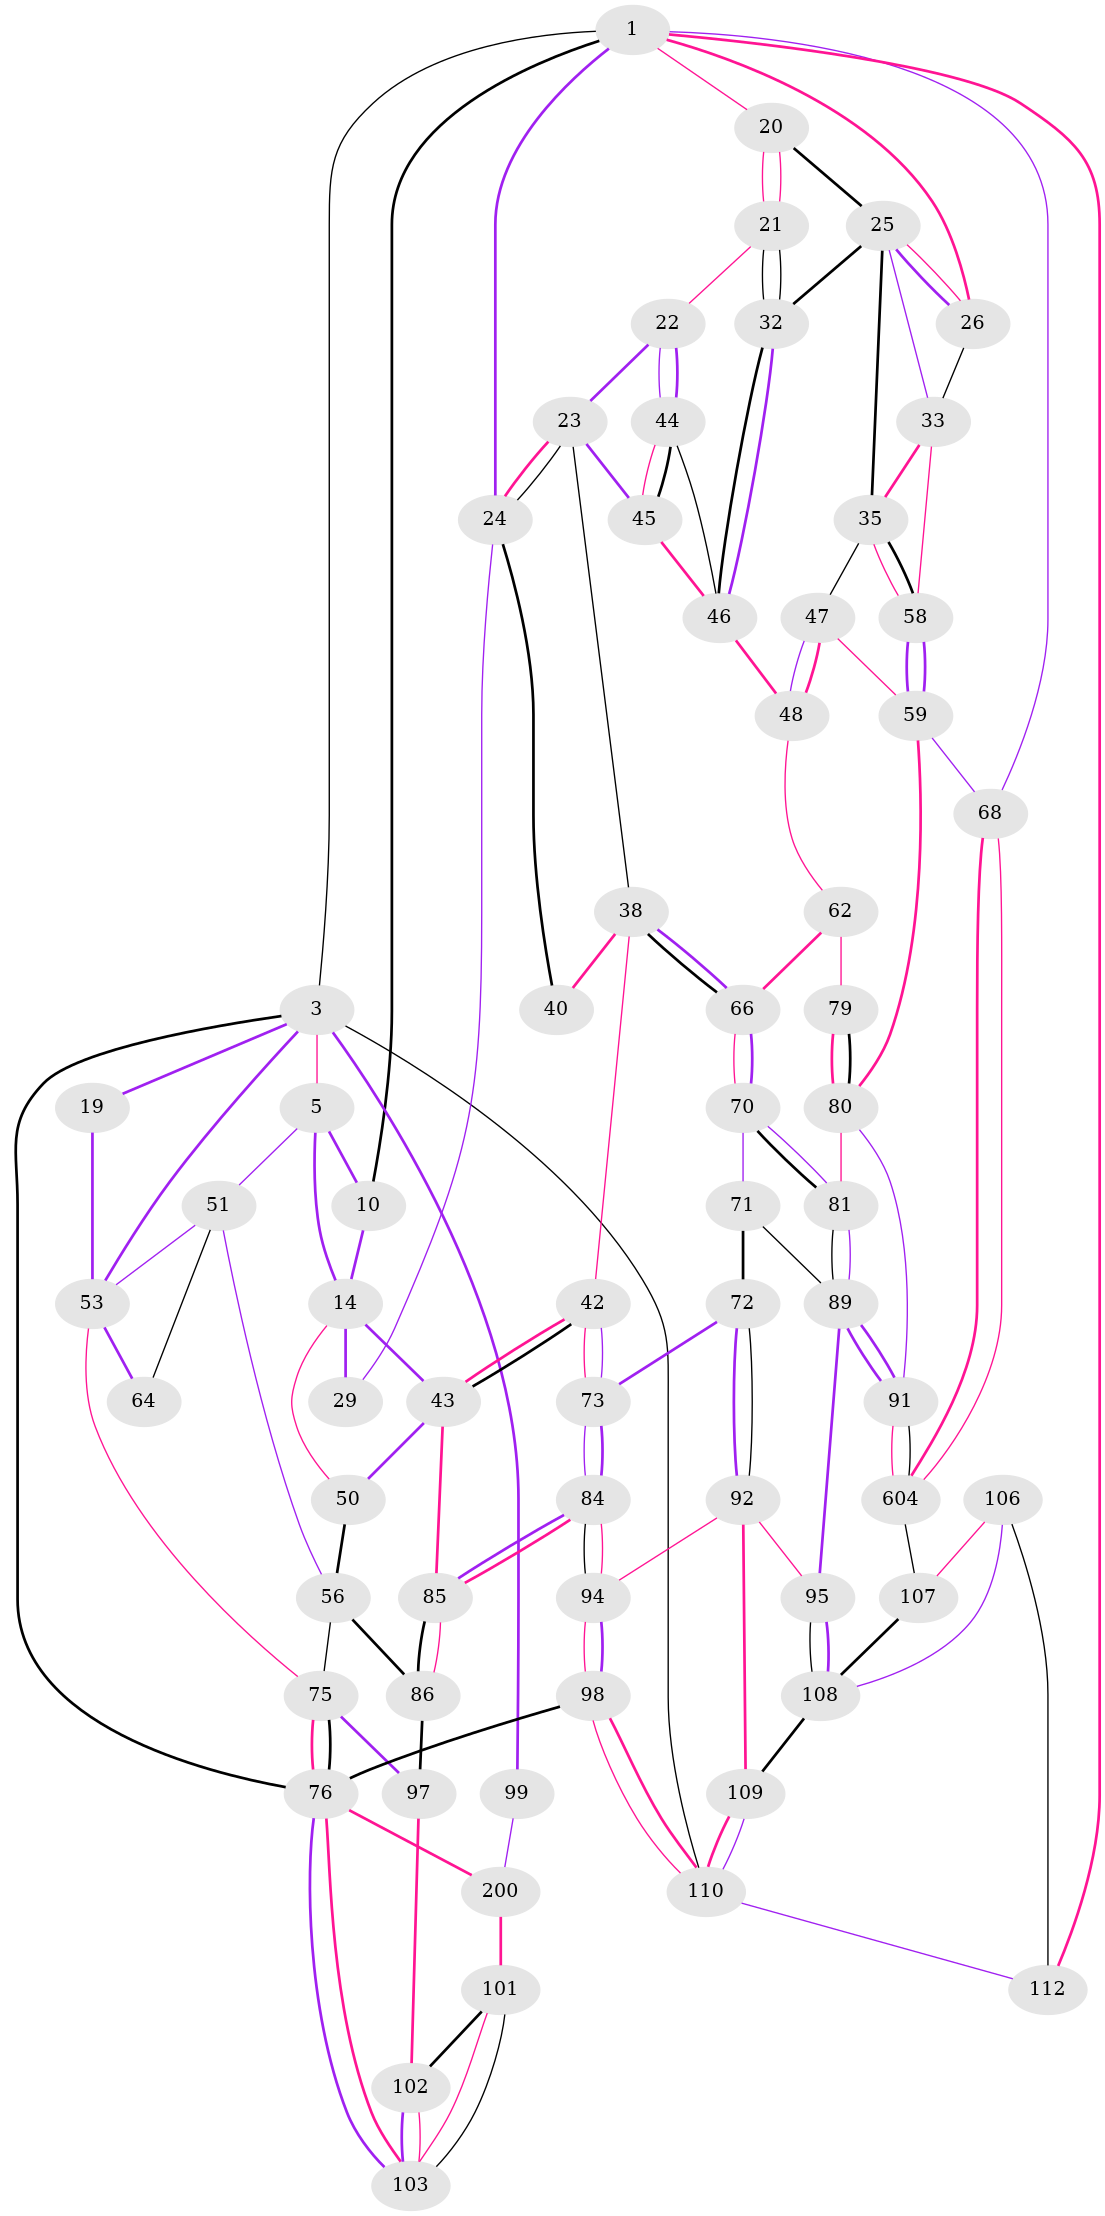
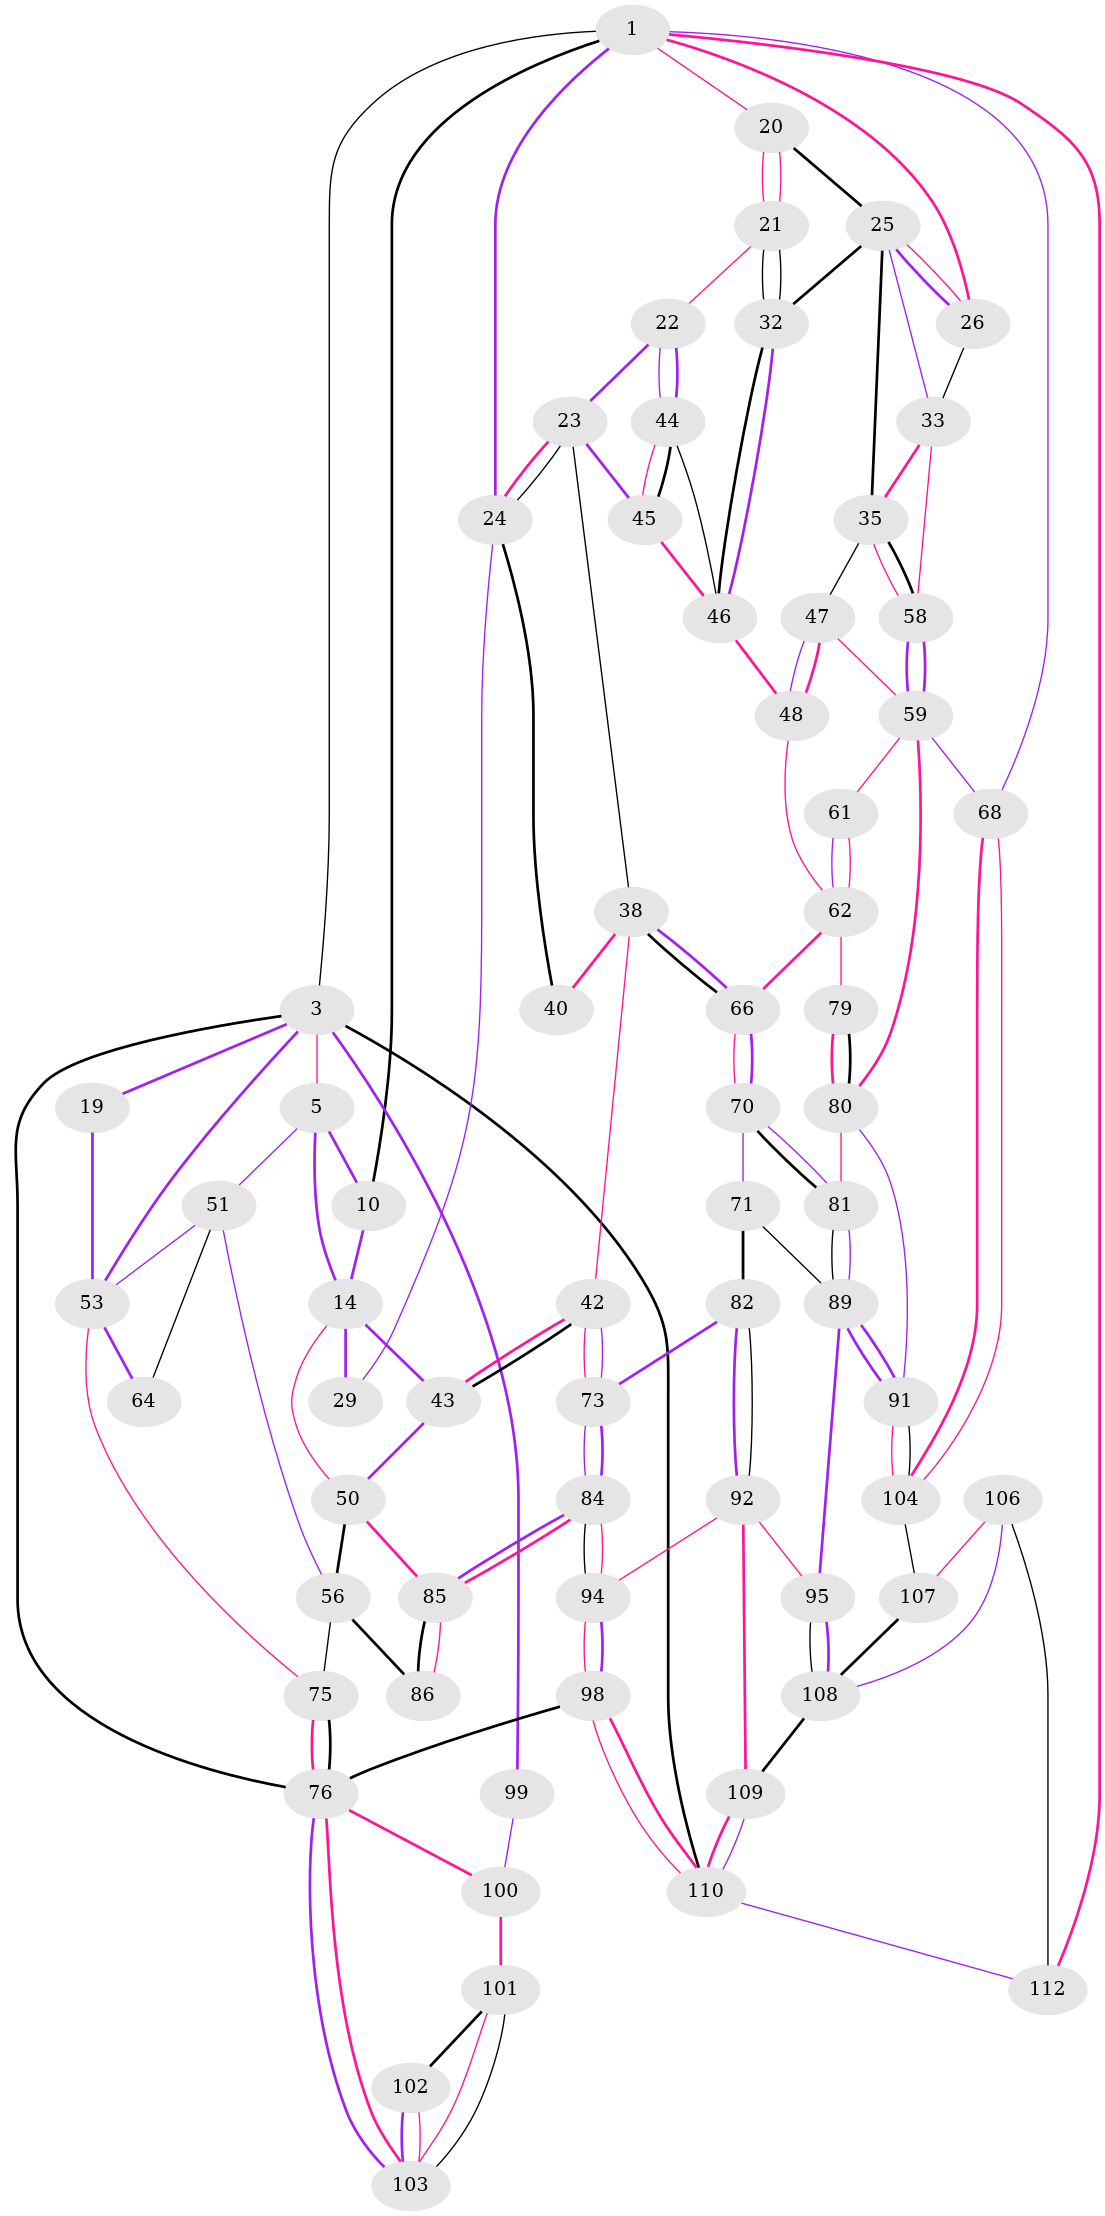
  graph {
    node [color=gray90 style=filled]
    edge [color=deeppink style=bold]
    1 [super="+2+7"]
    3 [super="+4+78"]
    10 [super="+12"]
    20
    24 [super="+27"]
    26
    68
    112
    5 [super="+6+11"]
    19
    53 [super="+74+54"]
    76 [super="+77"]
    99
    110 [super="+116"]
    14 [super="+15+41"]
    21
    25 [super="+30"]
    29
    40
    33 [super="+34"]
-   104 [label=604]
+   104
    51 [super="+52+57"]
    64
    75 [super="+83"]
-   100 [label=200]
+   100
    103
    43
    50 [super="+55"]
    56 [super="+82"]
    85
    22
    32
    35 [super="+36"]
    23 [super="+37"]
    44
    46 [super="+49"]
    38 [super="+39"]
    45
    42
    66
    58
    47
    48
    59 [super="+60+69"]
    73
    70
    84
    62 [super="+63"]
+   61
    80 [super="+88"]
    79
    86
-   97
    81
    91
    71
    107
-   72
+   72 [label=82]
    89 [super="+90"]
    92 [super="+96+93"]
    95
    94
    109
    102
    101
    98
    108 [super="+111"]
    106 [super="+113"]
    1 -- 3 [color=black style=solid weight=2]
    1 -- 10 [color=black]
    1 -- 20 [style=solid]
    1 -- 24 [color=purple]
    1 -- 26
    1 -- 68 [color=purple style=solid]
    1 -- 112
    3 -- 5 [style=solid]
    3 -- 19 [color=purple]
    3 -- 53 [color=purple]
    3 -- 76 [color=black]
    3 -- 99 [color=purple]
-   3 -- 110 [color=black style=solid]
+   3 -- 110 [color=black]
    10 -- 14 [color=purple]
    20 -- 21 [style=solid]
    20 -- 21 [style=solid]
    20 -- 25 [color=black]
    24 -- 29 [color=purple style=solid]
    24 -- 40 [color=black weight=2]
    26 -- 33 [color=black style=solid]
    68 -- 104
    68 -- 104 [style=solid]
    5 -- 10 [color=purple weight=2]
    5 -- 14 [color=purple]
    5 -- 51 [color=purple style=solid]
    19 -- 53 [color=purple]
    53 -- 64 [color=purple]
    53 -- 75 [style=solid]
    76 -- 100
    76 -- 103 [color=purple]
    76 -- 103
    99 -- 100 [color=purple style=solid]
    110 -- 112 [color=purple style=solid]
    14 -- 29 [color=purple]
    14 -- 43 [color=purple]
    14 -- 50 [style=solid]
    21 -- 22 [style=solid]
    21 -- 32 [color=black style=solid]
    21 -- 32 [color=black style=solid]
    25 -- 26 [color=purple]
    25 -- 26 [style=solid]
    25 -- 33 [color=purple style=solid]
    25 -- 32 [color=black]
    25 -- 35 [color=black]
    33 -- 35
    33 -- 58 [style=solid]
    104 -- 107 [color=black style=solid]
    51 -- 53 [color=purple style=solid]
    51 -- 64 [color=black style=solid weight=2]
    51 -- 56 [color=purple style=solid]
    75 -- 76
    75 -- 76 [color=black]
-   75 -- 97 [color=purple]
    100 -- 101
    43 -- 50 [color=purple]
    50 -- 56 [color=black]
-   43 -- 85
+   50 -- 85
    56 -- 75 [color=black style=solid]
    56 -- 86 [color=black]
    85 -- 86 [color=black]
    85 -- 86 [style=solid]
    22 -- 23 [color=purple]
    22 -- 44 [color=purple style=solid]
    22 -- 44 [color=purple]
    32 -- 46 [color=black]
    32 -- 46 [color=purple]
    35 -- 58 [style=solid]
    35 -- 58 [color=black]
    35 -- 47 [color=black style=solid]
    23 -- 24
    23 -- 24 [color=black style=solid]
    23 -- 38 [color=black style=solid]
    23 -- 45 [color=purple]
    44 -- 46 [color=black style=solid]
    44 -- 45 [style=solid]
    44 -- 45 [color=black]
    46 -- 48
    38 -- 40
    38 -- 42 [style=solid]
    38 -- 66 [color=black]
    38 -- 66 [color=purple]
    45 -- 46
    42 -- 43
    42 -- 43 [color=black]
    42 -- 73 [style=solid]
    42 -- 73 [color=purple style=solid]
    66 -- 70 [style=solid]
    66 -- 70 [color=purple]
    58 -- 59 [color=purple]
    58 -- 59 [color=purple]
    47 -- 48 [color=purple style=solid]
    47 -- 48
    47 -- 59 [style=solid]
    48 -- 62 [style=solid]
    59 -- 68 [color=purple style=solid]
+   59 -- 61 [style=solid weight=2]
    59 -- 80
    73 -- 84 [color=purple style=solid]
    73 -- 84 [color=purple]
    70 -- 81 [color=black]
    70 -- 81 [color=purple style=solid]
    70 -- 71 [color=purple style=solid]
    84 -- 85 [color=purple]
    84 -- 85
    84 -- 94 [color=black style=solid]
    84 -- 94 [style=solid]
    62 -- 66
    62 -- 79 [style=solid weight=2]
+   61 -- 62 [color=purple style=solid]
+   61 -- 62 [style=solid]
    80 -- 81 [style=solid]
    80 -- 91 [color=purple style=solid]
    79 -- 80
    79 -- 80 [color=black]
-   86 -- 97 [color=black]
-   97 -- 102
    81 -- 89 [color=black style=solid]
    81 -- 89 [color=purple style=solid]
    91 -- 104 [style=solid]
    91 -- 104 [color=black style=solid]
    71 -- 72 [color=black]
    71 -- 89 [color=black style=solid]
    107 -- 108 [color=black]
    72 -- 73 [color=purple]
    72 -- 92 [color=purple]
    72 -- 92 [color=black style=solid]
    89 -- 91 [color=purple]
    89 -- 91 [color=purple]
    89 -- 95 [color=purple]
    92 -- 95 [style=solid]
    92 -- 94 [style=solid]
    92 -- 109
    95 -- 108 [color=black style=solid]
    95 -- 108 [color=purple]
    94 -- 98 [style=solid]
    94 -- 98 [color=purple]
    109 -- 110
    109 -- 110 [color=purple style=solid]
    102 -- 103 [color=purple]
    102 -- 103 [style=solid]
    101 -- 103 [style=solid]
    101 -- 103 [color=black style=solid]
    101 -- 102 [color=black]
    98 -- 76 [color=black]
    98 -- 110 [style=solid]
    98 -- 110
    108 -- 109 [color=black]
    106 -- 112 [color=black style=solid]
    106 -- 107 [style=solid weight=2]
    106 -- 108 [color=purple style=solid]
  }
